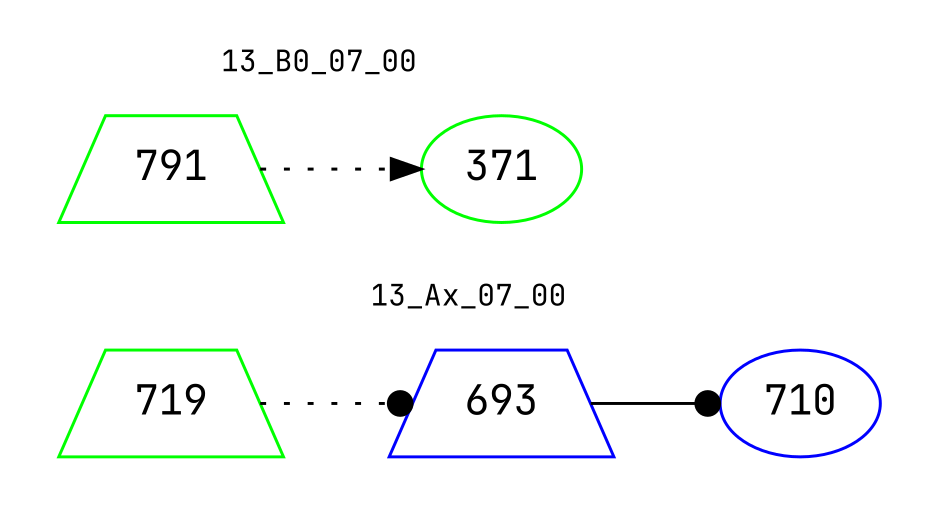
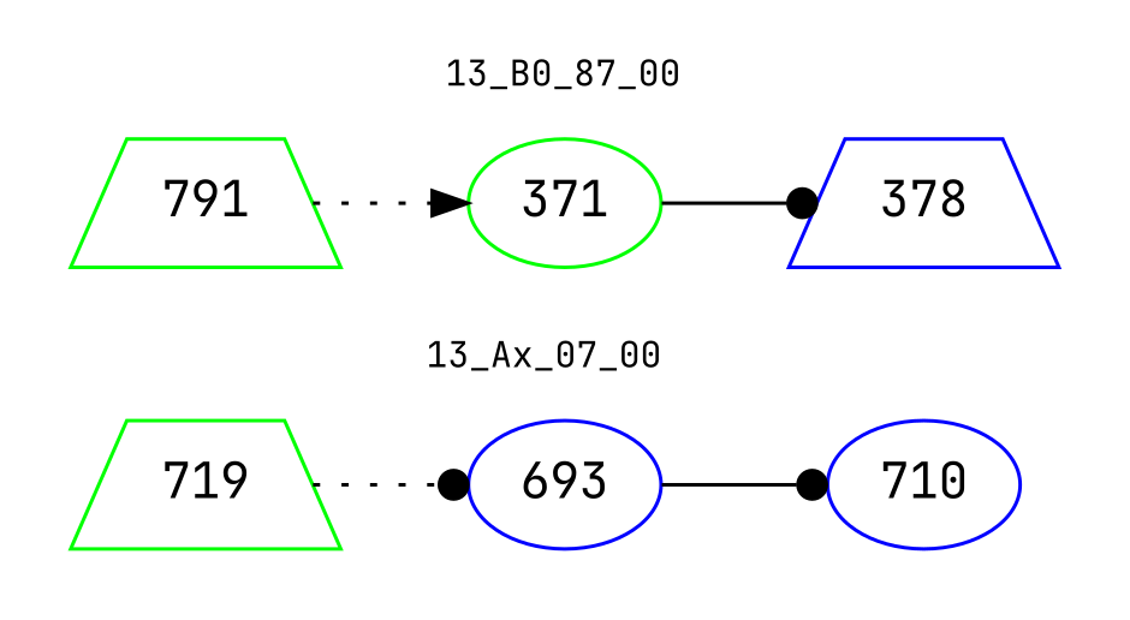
  digraph {
    fontname="JetBrains Mono"
    rankdir=LR
    node [color=green fontname="JetBrains Mono" shape=trapezium]
    edge [arrowhead=dot color=black fontname="JetBrains Mono" style=dotted]
    n1 [label=719]
-   n2 [color=blue label=693]
+   n2 [color=blue label=693 shape=ellipse]
    n3 [color=blue label=710 shape=ellipse]
    n4 [label=791]
    n5 [label=371 shape=ellipse]
+   n6 [color=blue label=378]
    subgraph cluster_1 {
      color=white
      fontsize=10
      label="13_Ax_07_00"
      n1
      n2
      n3
    }
    subgraph cluster_2 {
      color=white
      fontsize=10
-     label="13_B0_07_00"
+     label="13_B0_87_00"
      n4
      n5
+     n6
    }
    n1 -> n2
    n2 -> n3 [style=solid]
    n4 -> n5 [arrowhead=normal]
+   n5 -> n6 [style=solid]
  }
